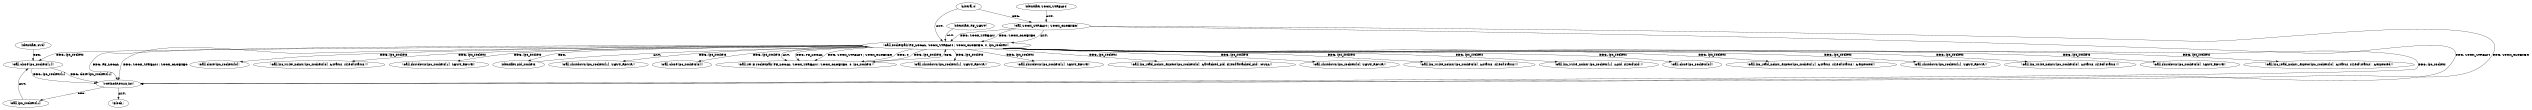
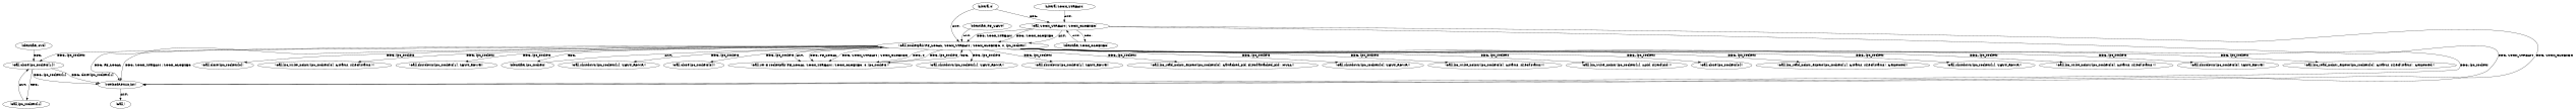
  digraph {
    n1 [label="(Call,close(ipc_sockets[1]))"]
    n2 [label="(MethodReturn,int)"]
    n3 [label="(Call,ipc_sockets[1])"]
-   n4 [label="(Block,)"]
+   n4 [label="(Call,)"]
    n5 [label="(Call,socketpair(PF_LOCAL, SOCK_STREAM | SOCK_CLOEXEC, 0, ipc_sockets))"]
    n6 [label="(Call,close(ipc_sockets[0]))"]
    n7 [label="(Call,lxc_write_nointr(ipc_sockets[0], &status, sizeof(status)))"]
    n8 [label="(Call,shutdown(ipc_sockets[1], SHUT_RDWR))"]
-   n9 [label="(Identifier,pid_sockets)"]
+   n9 [label="(Identifier,ipc_sockets)"]
    n10 [label="(Call,shutdown(ipc_sockets[1], SHUT_RDWR))"]
    n11 [label="(Call,close(ipc_sockets[0]))"]
    n12 [label="(Call,ret = socketpair(PF_LOCAL, SOCK_STREAM | SOCK_CLOEXEC, 0, ipc_sockets))"]
    n13 [label="(Call,shutdown(ipc_sockets[1], SHUT_RDWR))"]
    n14 [label="(Call,shutdown(ipc_sockets[1], SHUT_RDWR))"]
    n15 [label="(Call,lxc_read_nointr_expect(ipc_sockets[0], &attached_pid, sizeof(attached_pid), NULL))"]
    n16 [label="(Call,shutdown(ipc_sockets[0], SHUT_RDWR))"]
    n17 [label="(Call,lxc_write_nointr(ipc_sockets[0], &status, sizeof(status)))"]
    n18 [label="(Call,lxc_write_nointr(ipc_sockets[1], &pid, sizeof(pid)))"]
    n19 [label="(Call,close(ipc_sockets[0]))"]
    n20 [label="(Call,lxc_read_nointr_expect(ipc_sockets[1], &status, sizeof(status), &expected))"]
    n21 [label="(Call,shutdown(ipc_sockets[1], SHUT_RDWR))"]
    n22 [label="(Call,lxc_write_nointr(ipc_sockets[0], &status, sizeof(status)))"]
    n23 [label="(Call,shutdown(ipc_sockets[0], SHUT_RDWR))"]
    n24 [label="(Call,lxc_read_nointr_expect(ipc_sockets[0], &status, sizeof(status), &expected))"]
    n25 [label="(Call,SOCK_STREAM | SOCK_CLOEXEC)"]
+   n26 [label="(Identifier,SOCK_CLOEXEC)"]
    n27 [label="(Identifier,PF_SHUT)"]
    n28 [label="(Literal,0)"]
    n29 [label="(Identifier,cwd)"]
-   n30 [label="(Identifier,SOCK_STREAM)"]
+   n30 [label="(Literal,SOCK_STREAM)"]
    n1 -> n2 [label="DDG: ipc_sockets[1]"]
    n1 -> n2 [label="DDG: close(ipc_sockets[1])"]
-   n2 -> n3 [label="CFG: "]
+   n1 -> n3 [label="CFG: "]
    n2 -> n4 [label="AST: "]
    n3 -> n1 [label="AST: "]
    n5 -> n1 [label="DDG: ipc_sockets"]
    n5 -> n2 [label="DDG: SOCK_STREAM | SOCK_CLOEXEC"]
    n5 -> n2 [label="DDG: ipc_sockets"]
    n5 -> n2 [label="DDG: PF_LOCAL"]
    n5 -> n6 [label="DDG: ipc_sockets"]
    n5 -> n7 [label="DDG: ipc_sockets"]
    n5 -> n8 [label="DDG: ipc_sockets"]
    n5 -> n9 [label="CFG: "]
    n5 -> n10 [label="DDG: ipc_sockets"]
    n5 -> n11 [label="DDG: ipc_sockets"]
    n5 -> n12 [label="AST: "]
    n5 -> n12 [label="DDG: PF_LOCAL"]
    n5 -> n12 [label="DDG: SOCK_STREAM | SOCK_CLOEXEC"]
    n5 -> n12 [label="DDG: 0"]
    n5 -> n12 [label="DDG: ipc_sockets"]
    n5 -> n13 [label="DDG: ipc_sockets"]
    n5 -> n14 [label="DDG: ipc_sockets"]
    n5 -> n15 [label="DDG: ipc_sockets"]
    n5 -> n16 [label="DDG: ipc_sockets"]
    n5 -> n17 [label="DDG: ipc_sockets"]
    n5 -> n18 [label="DDG: ipc_sockets"]
    n5 -> n19 [label="DDG: ipc_sockets"]
    n5 -> n20 [label="DDG: ipc_sockets"]
    n5 -> n21 [label="DDG: ipc_sockets"]
    n5 -> n22 [label="DDG: ipc_sockets"]
    n5 -> n23 [label="DDG: ipc_sockets"]
    n5 -> n24 [label="DDG: ipc_sockets"]
    n9 -> n5 [label="AST: "]
    n12 -> n5 [label="CFG: "]
    n25 -> n2 [label="DDG: SOCK_STREAM"]
    n25 -> n2 [label="DDG: SOCK_CLOEXEC"]
    n25 -> n5 [label="AST: "]
    n25 -> n5 [label="DDG: SOCK_STREAM"]
    n25 -> n5 [label="DDG: SOCK_CLOEXEC"]
+   n25 -> n26 [label="CFG: "]
+   n26 -> n25 [label="AST: "]
    n27 -> n5 [label="AST: "]
    n28 -> n5 [label="AST: "]
    n28 -> n25 [label="CFG: "]
    n29 -> n1 [label="CFG: "]
    n30 -> n25 [label="AST: "]
  }
